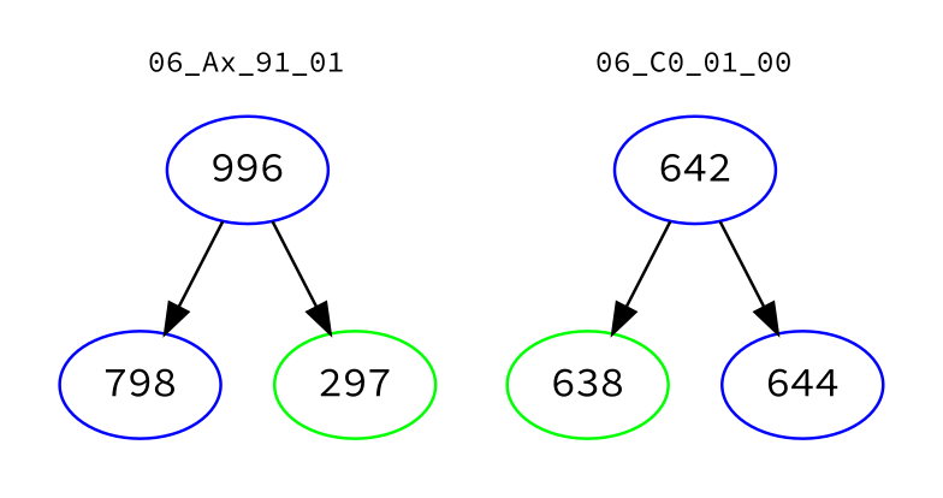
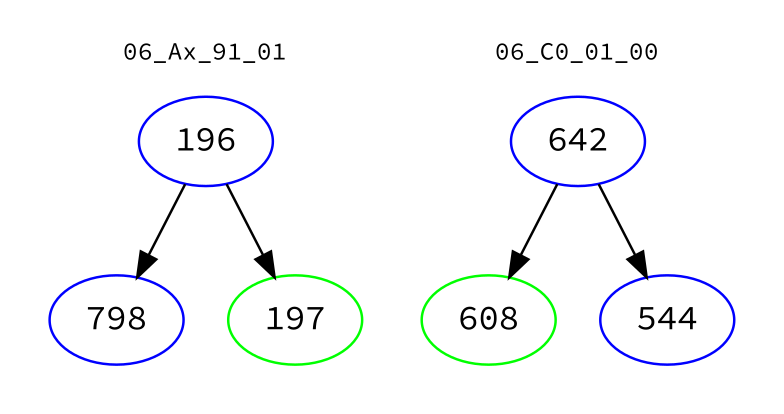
  digraph {
    fontname="Source Code Pro"
    node [color=blue fontname="Source Code Pro"]
    edge [color=black fontname="Source Code Pro"]
-   n1 [label=996]
+   n1 [label=196]
    n2 [label=798]
-   n3 [color=green label=297]
+   n3 [color=green label=197]
    n4 [label=642]
-   n5 [color=green label=638]
-   n6 [label=644]
+   n5 [color=green label=608]
+   n6 [label=544]
    subgraph cluster_1 {
      color=white
      fontsize=10
      label="06_Ax_91_01"
      n1
      n2
      n3
    }
    subgraph cluster_2 {
      color=white
      fontsize=10
      label="06_C0_01_00"
      n4
      n5
      n6
    }
    n1 -> n2
    n1 -> n3
    n4 -> n5
    n4 -> n6
  }
